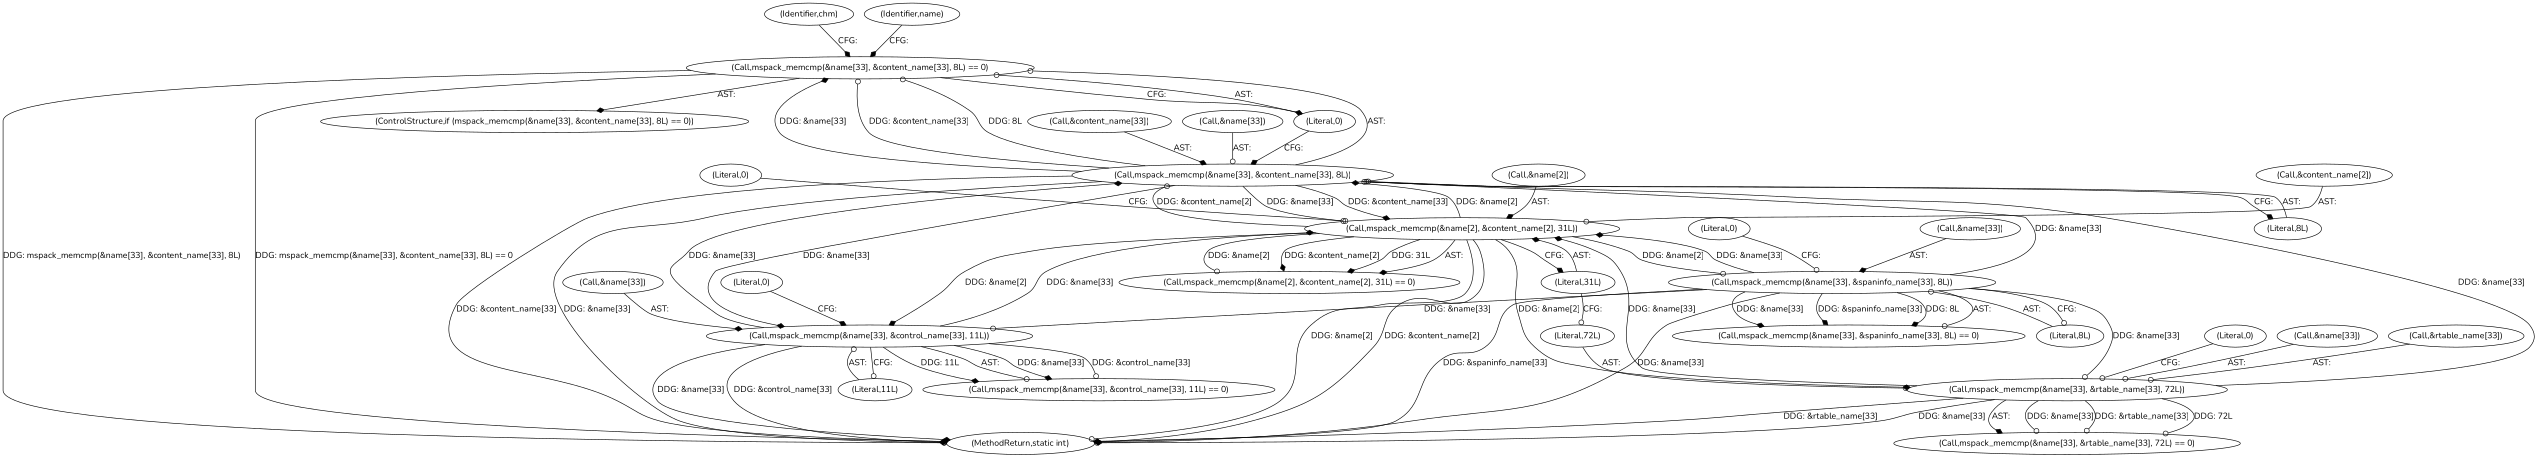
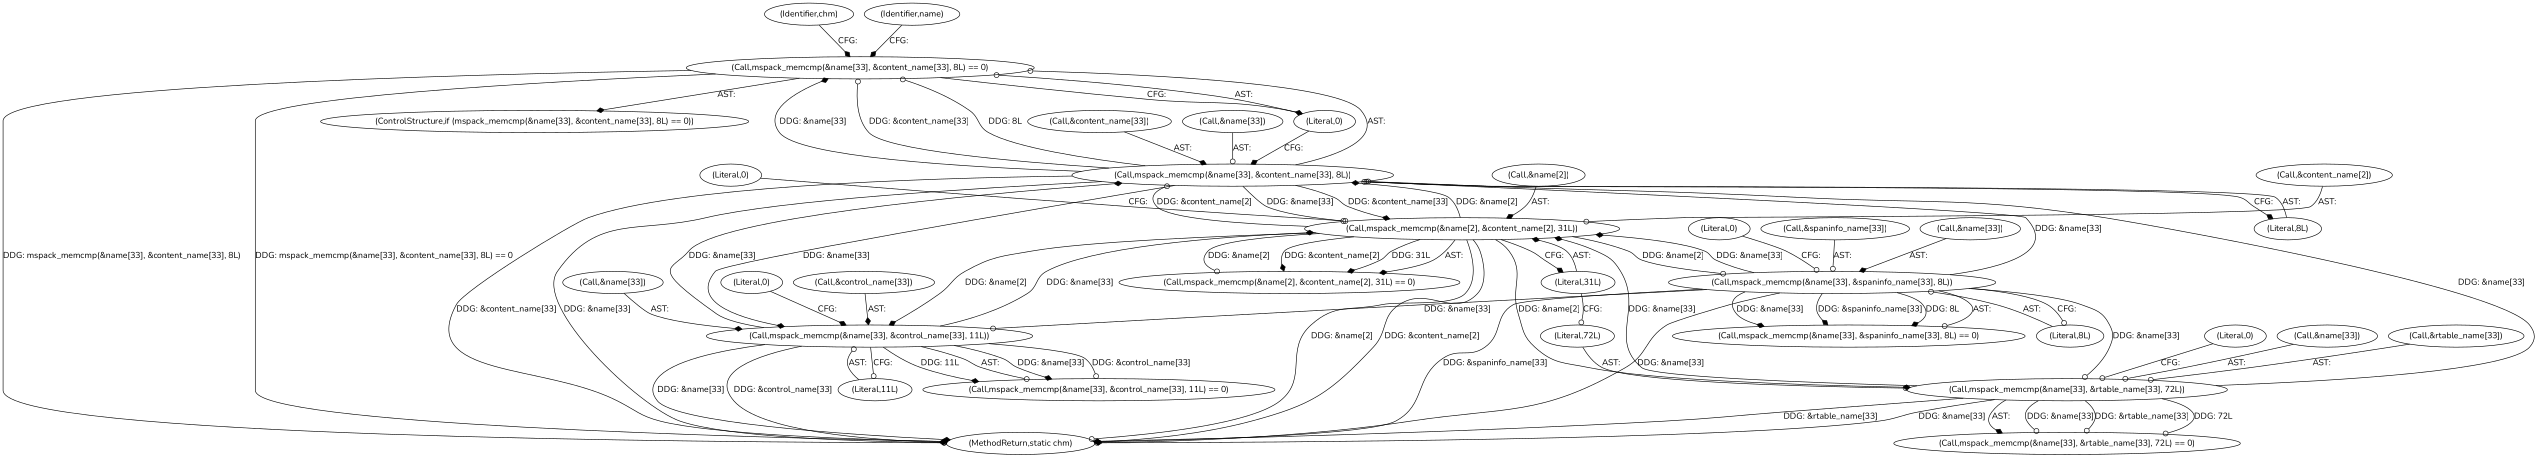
  digraph {
    fontname=Nunito
    node [fontname=Nunito]
    edge [arrowhead=diamond fontname=Nunito]
    n1 [label="(Call,mspack_memcmp(&name[33], &content_name[33], 8L) == 0)"]
    n2 [label="(ControlStructure,if (mspack_memcmp(&name[33], &content_name[33], 8L) == 0))"]
    n3 [label="(Literal,0)"]
-   n4 [label="(MethodReturn,static int)"]
+   n4 [label="(MethodReturn,static chm)"]
    n5 [label="(Call,mspack_memcmp(&name[33], &content_name[33], 8L))"]
    n6 [label="(Call,mspack_memcmp(&name[2], &content_name[2], 31L))"]
    n7 [label="(Call,mspack_memcmp(&name[33], &control_name[33], 11L))"]
    n8 [label="(Literal,8L)"]
    n9 [label="(Call,mspack_memcmp(&name[33], &spaninfo_name[33], 8L))"]
    n10 [label="(Call,mspack_memcmp(&name[33], &rtable_name[33], 72L))"]
    n11 [label="(Literal,31L)"]
    n12 [label="(Call,mspack_memcmp(&name[2], &content_name[2], 31L) == 0)"]
    n13 [label="(Literal,11L)"]
    n14 [label="(Call,mspack_memcmp(&name[33], &control_name[33], 11L) == 0)"]
    n15 [label="(Call,mspack_memcmp(&name[33], &spaninfo_name[33], 8L) == 0)"]
    n16 [label="(Literal,8L)"]
    n17 [label="(Call,mspack_memcmp(&name[33], &rtable_name[33], 72L) == 0)"]
    n18 [label="(Literal,72L)"]
+   n19 [label="(Call,&spaninfo_name[33])"]
    n20 [label="(Call,&content_name[33])"]
    n21 [label="(Call,&name[2])"]
    n22 [label="(Literal,0)"]
    n23 [label="(Call,&name[33])"]
    n24 [label="(Call,&content_name[2])"]
    n25 [label="(Call,&name[33])"]
    n26 [label="(Identifier,chm)"]
    n27 [label="(Literal,0)"]
    n28 [label="(Call,&rtable_name[33])"]
    n29 [label="(Literal,0)"]
    n30 [label="(Identifier,name)"]
    n31 [label="(Call,&name[33])"]
+   n32 [label="(Call,&control_name[33])"]
    n33 [label="(Call,&name[33])"]
    n34 [label="(Literal,0)"]
    n1 -> n2 [label="AST: "]
    n1 -> n3 [label="CFG: "]
    n1 -> n4 [arrowhead=odot label="DDG: mspack_memcmp(&name[33], &content_name[33], 8L)"]
    n1 -> n4 [label="DDG: mspack_memcmp(&name[33], &content_name[33], 8L) == 0"]
    n3 -> n1 [arrowhead=odot label="AST: "]
    n3 -> n5 [label="CFG: "]
    n5 -> n1 [arrowhead=odot label="AST: "]
    n5 -> n1 [label="DDG: &name[33]"]
    n5 -> n1 [arrowhead=odot label="DDG: &content_name[33]"]
    n5 -> n1 [arrowhead=odot label="DDG: 8L"]
    n5 -> n4 [arrowhead=odot label="DDG: &name[33]"]
    n5 -> n4 [arrowhead=odot label="DDG: &content_name[33]"]
    n5 -> n6 [arrowhead=odot label="DDG: &name[33]"]
    n5 -> n6 [label="DDG: &content_name[33]"]
    n5 -> n7 [label="DDG: &name[33]"]
    n5 -> n8 [label="CFG: "]
    n6 -> n4 [arrowhead=odot label="DDG: &name[2]"]
    n6 -> n4 [label="DDG: &content_name[2]"]
    n6 -> n5 [label="DDG: &name[2]"]
    n6 -> n5 [arrowhead=odot label="DDG: &content_name[2]"]
    n6 -> n7 [label="DDG: &name[2]"]
    n6 -> n9 [arrowhead=odot label="DDG: &name[2]"]
    n6 -> n10 [label="DDG: &name[2]"]
    n6 -> n11 [label="CFG: "]
    n6 -> n12 [label="AST: "]
    n6 -> n12 [arrowhead=odot label="DDG: &name[2]"]
    n6 -> n12 [label="DDG: &content_name[2]"]
    n6 -> n12 [label="DDG: 31L"]
    n7 -> n4 [label="DDG: &control_name[33]"]
    n7 -> n4 [label="DDG: &name[33]"]
    n7 -> n5 [label="DDG: &name[33]"]
    n7 -> n6 [label="DDG: &name[33]"]
    n7 -> n13 [arrowhead=odot label="CFG: "]
    n7 -> n14 [arrowhead=odot label="AST: "]
    n7 -> n14 [label="DDG: &name[33]"]
    n7 -> n14 [arrowhead=odot label="DDG: &control_name[33]"]
    n7 -> n14 [label="DDG: 11L"]
    n8 -> n5 [arrowhead=odot label="AST: "]
    n9 -> n4 [label="DDG: &spaninfo_name[33]"]
    n9 -> n4 [label="DDG: &name[33]"]
    n9 -> n5 [arrowhead=odot label="DDG: &name[33]"]
    n9 -> n6 [label="DDG: &name[33]"]
    n9 -> n7 [arrowhead=odot label="DDG: &name[33]"]
    n9 -> n10 [arrowhead=odot label="DDG: &name[33]"]
    n9 -> n15 [arrowhead=odot label="AST: "]
    n9 -> n15 [label="DDG: &name[33]"]
    n9 -> n15 [label="DDG: &spaninfo_name[33]"]
    n9 -> n15 [label="DDG: 8L"]
    n9 -> n16 [arrowhead=odot label="CFG: "]
    n10 -> n4 [label="DDG: &rtable_name[33]"]
    n10 -> n4 [arrowhead=odot label="DDG: &name[33]"]
    n10 -> n5 [arrowhead=odot label="DDG: &name[33]"]
    n10 -> n6 [label="DDG: &name[33]"]
    n10 -> n17 [label="AST: "]
    n10 -> n17 [arrowhead=odot label="DDG: &name[33]"]
    n10 -> n17 [arrowhead=odot label="DDG: &rtable_name[33]"]
    n10 -> n17 [arrowhead=odot label="DDG: 72L"]
    n11 -> n6 [label="AST: "]
    n11 -> n18 [arrowhead=odot label="CFG: "]
    n13 -> n7 [arrowhead=odot label="AST: "]
    n16 -> n9 [arrowhead=odot label="AST: "]
    n18 -> n10 [arrowhead=odot label="AST: "]
+   n19 -> n9 [arrowhead=odot label="AST: "]
    n20 -> n5 [label="AST: "]
    n21 -> n6 [label="AST: "]
    n22 -> n10 [arrowhead=odot label="CFG: "]
    n23 -> n10 [arrowhead=odot label="AST: "]
    n24 -> n6 [arrowhead=odot label="AST: "]
    n25 -> n9 [label="AST: "]
    n26 -> n1 [label="CFG: "]
    n27 -> n6 [arrowhead=odot label="CFG: "]
    n28 -> n10 [arrowhead=odot label="AST: "]
    n29 -> n7 [label="CFG: "]
    n30 -> n1 [label="CFG: "]
    n31 -> n5 [arrowhead=odot label="AST: "]
+   n32 -> n7 [label="AST: "]
    n33 -> n7 [label="AST: "]
    n34 -> n9 [arrowhead=odot label="CFG: "]
  }
